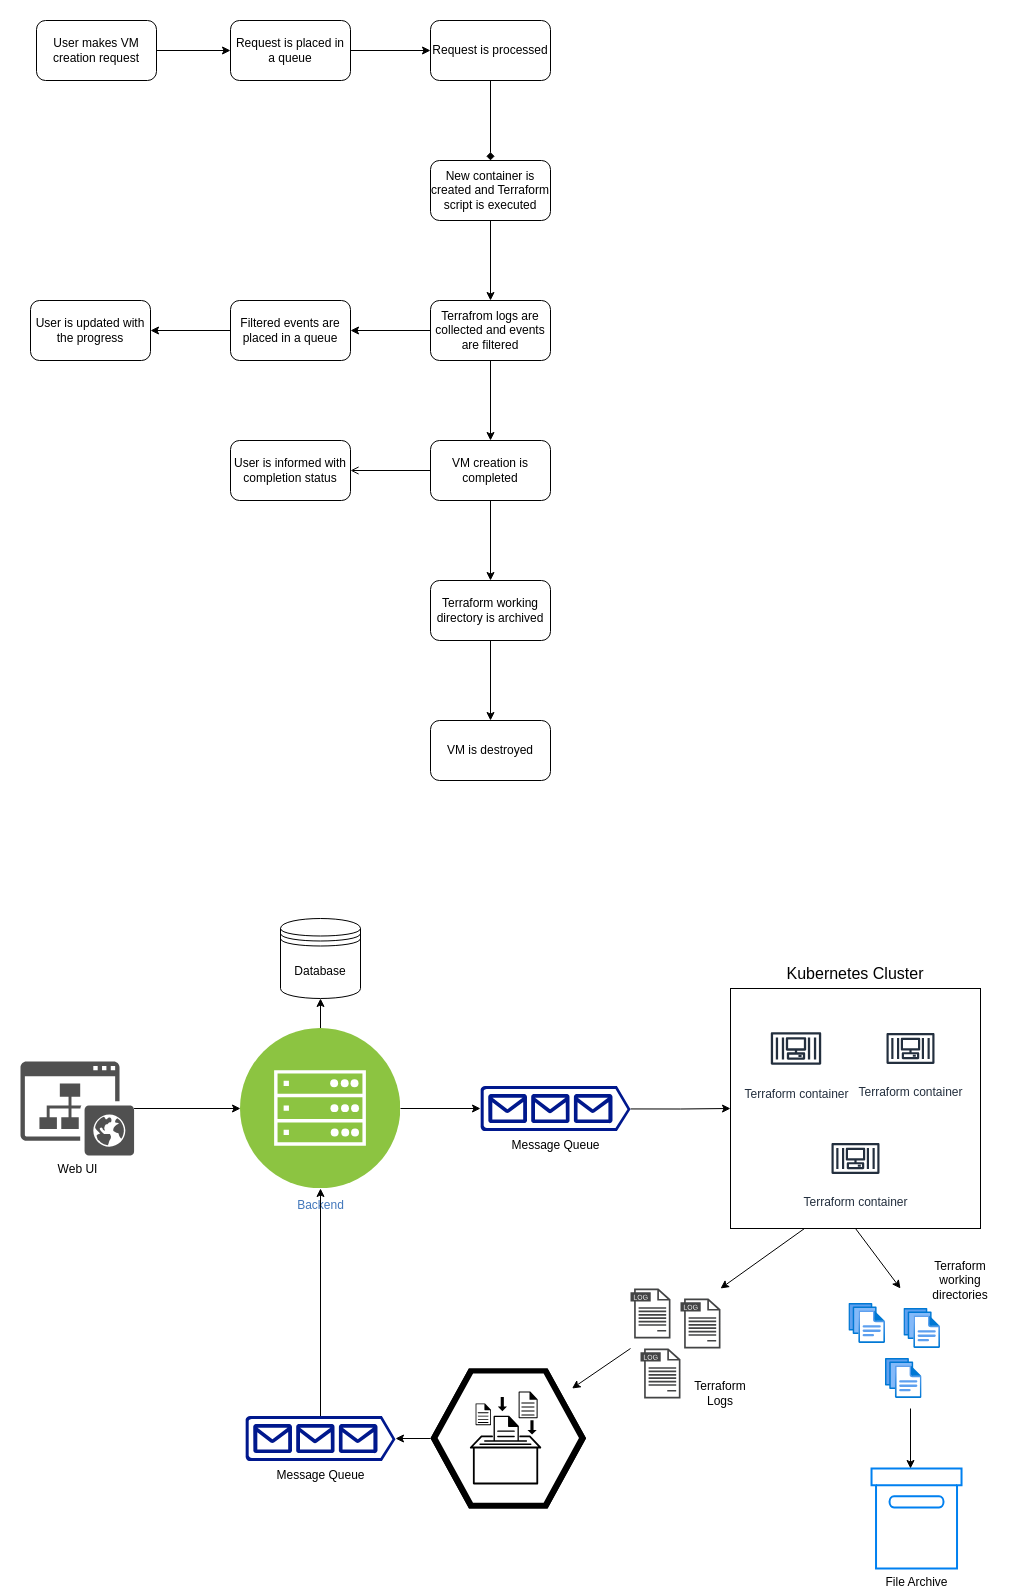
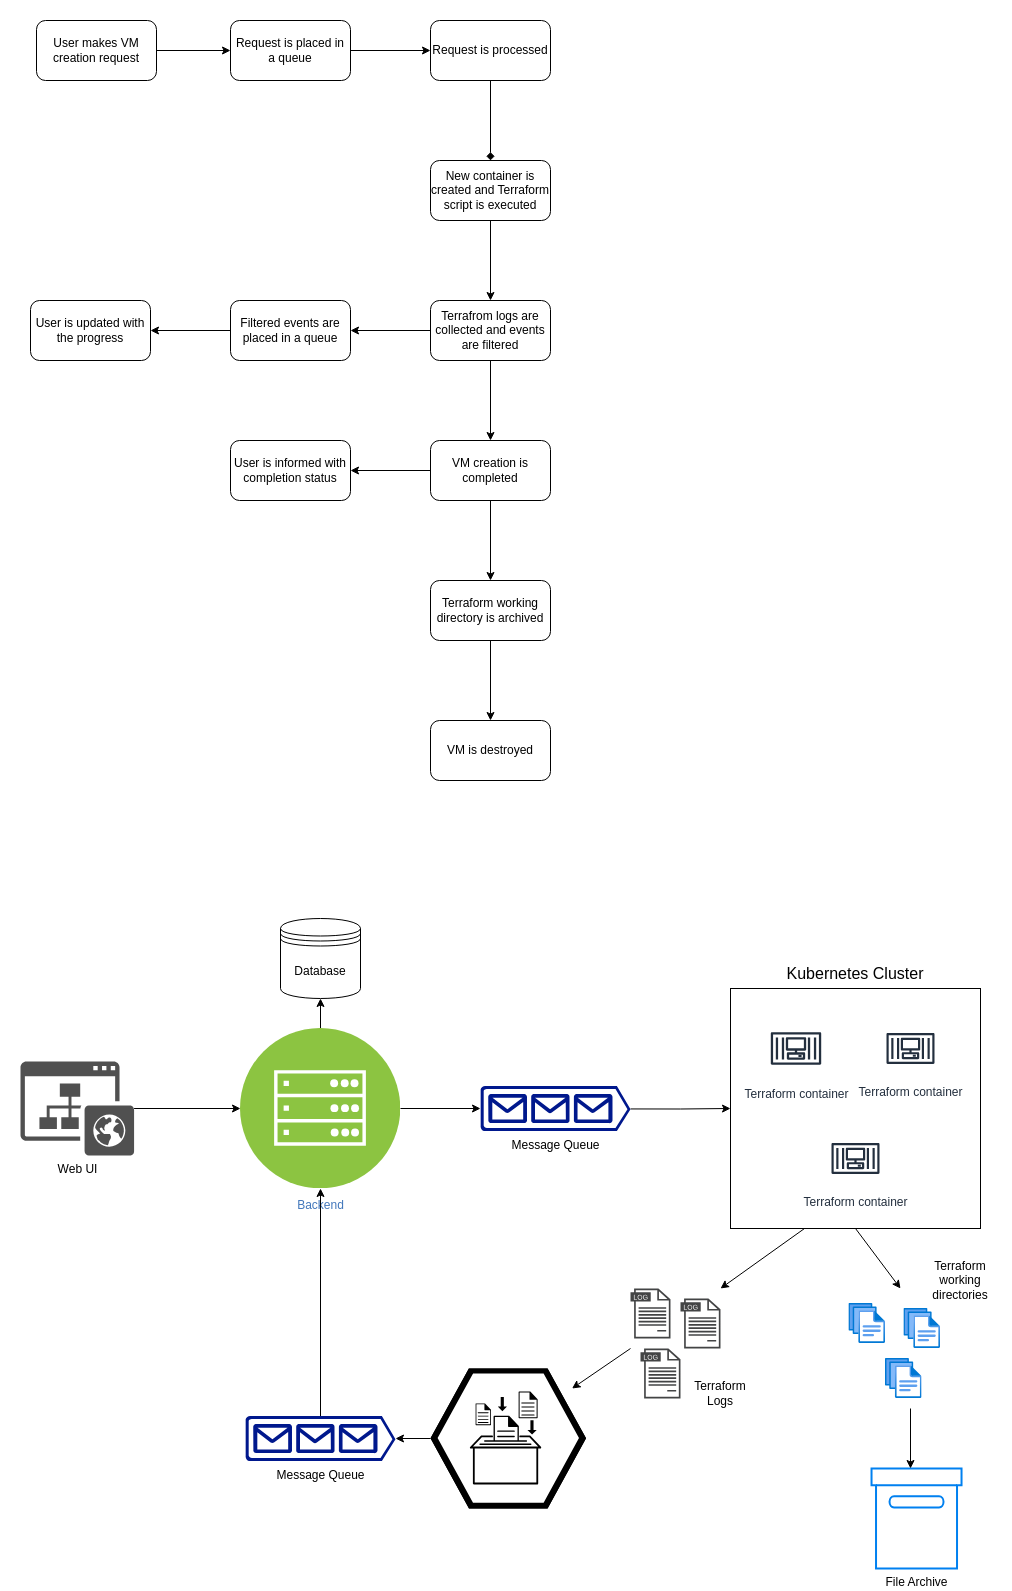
  <mxCell id="0" />
  <mxCell id="1" parent="0" />
  <mxCell id="2" style="edgeStyle=orthogonalEdgeStyle;rounded=0;orthogonalLoop=1;jettySize=auto;html=1;" edge="1" parent="1" source="3" target="5"><mxGeometry relative="1" as="geometry" /></mxCell>
  <mxCell id="3" value="User makes VM creation request" style="rounded=1;whiteSpace=wrap;html=1;" vertex="1" parent="1"><mxGeometry x="36" y="20" width="120" height="60" as="geometry" /></mxCell>
  <mxCell id="4" value="" style="edgeStyle=orthogonalEdgeStyle;rounded=0;orthogonalLoop=1;jettySize=auto;html=1;" edge="1" parent="1" source="5" target="7"><mxGeometry relative="1" as="geometry" /></mxCell>
  <mxCell id="5" value="Request is placed in a queue" style="rounded=1;whiteSpace=wrap;html=1;" vertex="1" parent="1"><mxGeometry x="230" y="20" width="120" height="60" as="geometry" /></mxCell>
  <mxCell id="6" value="" style="edgeStyle=orthogonalEdgeStyle;rounded=0;orthogonalLoop=1;jettySize=auto;html=1;endArrow=diamond;" edge="1" parent="1" source="7" target="9"><mxGeometry relative="1" as="geometry" /></mxCell>
  <mxCell id="7" value="Request is processed" style="whiteSpace=wrap;html=1;rounded=1;" vertex="1" parent="1"><mxGeometry x="430" y="20" width="120" height="60" as="geometry" /></mxCell>
  <mxCell id="8" value="" style="edgeStyle=orthogonalEdgeStyle;rounded=0;orthogonalLoop=1;jettySize=auto;html=1;" edge="1" parent="1" source="9" target="12"><mxGeometry relative="1" as="geometry" /></mxCell>
  <mxCell id="9" value="New container is created and Terraform script is executed" style="whiteSpace=wrap;html=1;rounded=1;" vertex="1" parent="1"><mxGeometry x="430" y="160" width="120" height="60" as="geometry" /></mxCell>
  <mxCell id="10" value="" style="edgeStyle=orthogonalEdgeStyle;rounded=0;orthogonalLoop=1;jettySize=auto;html=1;" edge="1" parent="1" source="12" target="14"><mxGeometry relative="1" as="geometry" /></mxCell>
  <mxCell id="11" value="" style="edgeStyle=orthogonalEdgeStyle;rounded=0;orthogonalLoop=1;jettySize=auto;html=1;" edge="1" parent="1" source="12" target="18"><mxGeometry relative="1" as="geometry" /></mxCell>
  <mxCell id="12" value="Terrafrom logs are collected and events are filtered" style="whiteSpace=wrap;html=1;rounded=1;" vertex="1" parent="1"><mxGeometry x="430" y="300" width="120" height="60" as="geometry" /></mxCell>
  <mxCell id="13" value="" style="edgeStyle=orthogonalEdgeStyle;rounded=0;orthogonalLoop=1;jettySize=auto;html=1;" edge="1" parent="1" source="14" target="15"><mxGeometry relative="1" as="geometry" /></mxCell>
  <mxCell id="14" value="Filtered events are placed in a queue" style="whiteSpace=wrap;html=1;rounded=1;" vertex="1" parent="1"><mxGeometry x="230" y="300" width="120" height="60" as="geometry" /></mxCell>
  <mxCell id="15" value="User is updated with the progress" style="whiteSpace=wrap;html=1;rounded=1;" vertex="1" parent="1"><mxGeometry x="30" y="300" width="120" height="60" as="geometry" /></mxCell>
  <mxCell id="16" value="" style="edgeStyle=orthogonalEdgeStyle;rounded=0;orthogonalLoop=1;jettySize=auto;html=1;" edge="1" parent="1" source="18" target="20"><mxGeometry relative="1" as="geometry" /></mxCell>
- <mxCell id="17" value="" style="edgeStyle=orthogonalEdgeStyle;rounded=0;orthogonalLoop=1;jettySize=auto;html=1;endArrow=open;" edge="1" parent="1" source="18" target="21"><mxGeometry relative="1" as="geometry" /></mxCell>
+ <mxCell id="17" value="" style="edgeStyle=orthogonalEdgeStyle;rounded=0;orthogonalLoop=1;jettySize=auto;html=1;" edge="1" parent="1" source="18" target="21"><mxGeometry relative="1" as="geometry" /></mxCell>
  <mxCell id="18" value="VM creation is completed" style="whiteSpace=wrap;html=1;rounded=1;" vertex="1" parent="1"><mxGeometry x="430" y="440" width="120" height="60" as="geometry" /></mxCell>
  <mxCell id="19" value="" style="edgeStyle=orthogonalEdgeStyle;rounded=0;orthogonalLoop=1;jettySize=auto;html=1;" edge="1" parent="1" source="20" target="22"><mxGeometry relative="1" as="geometry" /></mxCell>
  <mxCell id="20" value="Terraform working directory is archived" style="whiteSpace=wrap;html=1;rounded=1;" vertex="1" parent="1"><mxGeometry x="430" y="580" width="120" height="60" as="geometry" /></mxCell>
  <mxCell id="21" value="User is informed with completion status" style="whiteSpace=wrap;html=1;rounded=1;" vertex="1" parent="1"><mxGeometry x="230" y="440" width="120" height="60" as="geometry" /></mxCell>
  <mxCell id="22" value="VM is destroyed" style="whiteSpace=wrap;html=1;rounded=1;" vertex="1" parent="1"><mxGeometry x="430" y="720" width="120" height="60" as="geometry" /></mxCell>
  <mxCell id="23" style="edgeStyle=orthogonalEdgeStyle;rounded=0;orthogonalLoop=1;jettySize=auto;html=1;exitX=0.5;exitY=0;exitDx=0;exitDy=0;entryX=0.5;entryY=1;entryDx=0;entryDy=0;" edge="1" parent="1" source="24" target="27"><mxGeometry relative="1" as="geometry" /></mxCell>
  <mxCell id="24" value="Backend" style="image;aspect=fixed;perimeter=ellipsePerimeter;html=1;align=center;shadow=0;dashed=0;fontColor=#4277BB;labelBackgroundColor=default;fontSize=12;spacingTop=3;image=img/lib/ibm/infrastructure/mobile_backend.svg;" vertex="1" parent="1"><mxGeometry x="240" y="1028" width="160" height="160" as="geometry" /></mxCell>
  <mxCell id="25" style="edgeStyle=orthogonalEdgeStyle;rounded=0;orthogonalLoop=1;jettySize=auto;html=1;" edge="1" parent="1" source="26" target="24"><mxGeometry relative="1" as="geometry" /></mxCell>
  <mxCell id="26" value="Web UI" style="sketch=0;pointerEvents=1;shadow=0;dashed=0;html=1;strokeColor=none;fillColor=#505050;labelPosition=center;verticalLabelPosition=bottom;verticalAlign=top;outlineConnect=0;align=center;shape=mxgraph.office.sites.website_public;" vertex="1" parent="1"><mxGeometry x="20" y="1061" width="113.58" height="94" as="geometry" /></mxCell>
  <mxCell id="27" value="Database" style="shape=datastore;whiteSpace=wrap;html=1;" vertex="1" parent="1"><mxGeometry x="280" y="918" width="80" height="80" as="geometry" /></mxCell>
  <mxCell id="28" style="edgeStyle=orthogonalEdgeStyle;rounded=0;orthogonalLoop=1;jettySize=auto;html=1;exitX=1;exitY=0.51;exitDx=0;exitDy=0;exitPerimeter=0;entryX=0;entryY=0.5;entryDx=0;entryDy=0;" edge="1" parent="1" source="29" target="31"><mxGeometry relative="1" as="geometry" /></mxCell>
  <mxCell id="29" value="Message Queue" style="sketch=0;aspect=fixed;pointerEvents=1;shadow=0;dashed=0;html=1;strokeColor=none;labelPosition=center;verticalLabelPosition=bottom;verticalAlign=top;align=center;fillColor=#00188D;shape=mxgraph.azure.queue_generic" vertex="1" parent="1"><mxGeometry x="480" y="1085.5" width="150" height="45" as="geometry" /></mxCell>
  <mxCell id="30" style="edgeStyle=orthogonalEdgeStyle;rounded=0;orthogonalLoop=1;jettySize=auto;html=1;exitX=1;exitY=0.5;exitDx=0;exitDy=0;entryX=0;entryY=0.5;entryDx=0;entryDy=0;entryPerimeter=0;" edge="1" parent="1" source="24" target="29"><mxGeometry relative="1" as="geometry" /></mxCell>
  <mxCell id="31" value="" style="rounded=0;whiteSpace=wrap;html=1;" vertex="1" parent="1"><mxGeometry x="730" y="988" width="250" height="240" as="geometry" /></mxCell>
  <mxCell id="32" value="Terraform container" style="sketch=0;outlineConnect=0;fontColor=#232F3E;gradientColor=none;strokeColor=#232F3E;fillColor=#ffffff;dashed=0;verticalLabelPosition=bottom;verticalAlign=top;align=center;html=1;fontSize=12;fontStyle=0;aspect=fixed;shape=mxgraph.aws4.resourceIcon;resIcon=mxgraph.aws4.container_3;" vertex="1" parent="1"><mxGeometry x="764" y="1016.5" width="63" height="63" as="geometry" /></mxCell>
  <mxCell id="33" value="Terraform container" style="sketch=0;outlineConnect=0;fontColor=#232F3E;gradientColor=none;strokeColor=#232F3E;fillColor=#ffffff;dashed=0;verticalLabelPosition=bottom;verticalAlign=top;align=center;html=1;fontSize=12;fontStyle=0;aspect=fixed;shape=mxgraph.aws4.resourceIcon;resIcon=mxgraph.aws4.container_3;" vertex="1" parent="1"><mxGeometry x="880" y="1018" width="60" height="60" as="geometry" /></mxCell>
  <mxCell id="34" value="Terraform container" style="sketch=0;outlineConnect=0;fontColor=#232F3E;gradientColor=none;strokeColor=#232F3E;fillColor=#ffffff;dashed=0;verticalLabelPosition=bottom;verticalAlign=top;align=center;html=1;fontSize=12;fontStyle=0;aspect=fixed;shape=mxgraph.aws4.resourceIcon;resIcon=mxgraph.aws4.container_3;" vertex="1" parent="1"><mxGeometry x="825" y="1128" width="60" height="60" as="geometry" /></mxCell>
  <mxCell id="35" value="Kubernetes Cluster" style="text;html=1;strokeColor=none;fillColor=none;align=center;verticalAlign=middle;whiteSpace=wrap;rounded=0;fontSize=16;" vertex="1" parent="1"><mxGeometry x="785" y="958" width="140" height="30" as="geometry" /></mxCell>
  <mxCell id="36" value="" style="verticalLabelPosition=bottom;sketch=0;html=1;fillColor=#000000;strokeColor=#ffffff;verticalAlign=top;align=center;points=[[0,0.5,0],[0.125,0.25,0],[0.25,0,0],[0.5,0,0],[0.75,0,0],[0.875,0.25,0],[1,0.5,0],[0.875,0.75,0],[0.75,1,0],[0.5,1,0],[0.125,0.75,0]];pointerEvents=1;shape=mxgraph.cisco_safe.compositeIcon;bgIcon=mxgraph.cisco_safe.design.blank_device;resIcon=mxgraph.cisco_safe.design.log_collector_2;" vertex="1" parent="1"><mxGeometry x="430" y="1368" width="155.56" height="140" as="geometry" /></mxCell>
  <mxCell id="37" value="" style="sketch=0;pointerEvents=1;shadow=0;dashed=0;html=1;strokeColor=none;fillColor=#434445;aspect=fixed;labelPosition=center;verticalLabelPosition=bottom;verticalAlign=top;align=center;outlineConnect=0;shape=mxgraph.vvd.log_files;" vertex="1" parent="1"><mxGeometry x="630" y="1288" width="40" height="50" as="geometry" /></mxCell>
  <mxCell id="38" value="" style="sketch=0;pointerEvents=1;shadow=0;dashed=0;html=1;strokeColor=none;fillColor=#434445;aspect=fixed;labelPosition=center;verticalLabelPosition=bottom;verticalAlign=top;align=center;outlineConnect=0;shape=mxgraph.vvd.log_files;" vertex="1" parent="1"><mxGeometry x="640" y="1348" width="40" height="50" as="geometry" /></mxCell>
  <mxCell id="39" value="" style="sketch=0;pointerEvents=1;shadow=0;dashed=0;html=1;strokeColor=none;fillColor=#434445;aspect=fixed;labelPosition=center;verticalLabelPosition=bottom;verticalAlign=top;align=center;outlineConnect=0;shape=mxgraph.vvd.log_files;" vertex="1" parent="1"><mxGeometry x="680" y="1298" width="40" height="50" as="geometry" /></mxCell>
  <mxCell id="40" value="" style="endArrow=classic;html=1;rounded=0;exitX=0.296;exitY=1;exitDx=0;exitDy=0;exitPerimeter=0;" edge="1" parent="1" source="31"><mxGeometry width="50" height="50" relative="1" as="geometry"><mxPoint x="790" y="1378" as="sourcePoint" /><mxPoint x="720" y="1288" as="targetPoint" /></mxGeometry></mxCell>
  <mxCell id="41" value="" style="endArrow=classic;html=1;rounded=0;" edge="1" parent="1"><mxGeometry width="50" height="50" relative="1" as="geometry"><mxPoint x="630" y="1348" as="sourcePoint" /><mxPoint x="571.56" y="1388" as="targetPoint" /></mxGeometry></mxCell>
  <mxCell id="42" value="Terraform Logs" style="text;html=1;strokeColor=none;fillColor=none;align=center;verticalAlign=middle;whiteSpace=wrap;rounded=0;" vertex="1" parent="1"><mxGeometry x="690" y="1378" width="60" height="30" as="geometry" /></mxCell>
  <mxCell id="43" value="File Archive" style="html=1;verticalLabelPosition=bottom;align=center;labelBackgroundColor=#ffffff;verticalAlign=top;strokeWidth=2;strokeColor=#0080F0;shadow=0;dashed=0;shape=mxgraph.ios7.icons.box;" vertex="1" parent="1"><mxGeometry x="871.03" y="1468" width="90" height="100" as="geometry" /></mxCell>
  <mxCell id="44" value="" style="endArrow=classic;html=1;rounded=0;exitX=0.5;exitY=1;exitDx=0;exitDy=0;" edge="1" parent="1" source="31"><mxGeometry width="50" height="50" relative="1" as="geometry"><mxPoint x="814" y="1238" as="sourcePoint" /><mxPoint x="900" y="1288" as="targetPoint" /></mxGeometry></mxCell>
  <mxCell id="45" value="" style="endArrow=classic;html=1;rounded=0;" edge="1" parent="1"><mxGeometry width="50" height="50" relative="1" as="geometry"><mxPoint x="910" y="1408" as="sourcePoint" /><mxPoint x="910" y="1468" as="targetPoint" /></mxGeometry></mxCell>
  <mxCell id="46" value="" style="image;aspect=fixed;html=1;points=[];align=center;fontSize=12;image=img/lib/azure2/general/Files.svg;" vertex="1" parent="1"><mxGeometry x="848.43" y="1303" width="36.57" height="40" as="geometry" /></mxCell>
  <mxCell id="47" value="" style="image;aspect=fixed;html=1;points=[];align=center;fontSize=12;image=img/lib/azure2/general/Files.svg;" vertex="1" parent="1"><mxGeometry x="903.43" y="1308" width="36.57" height="40" as="geometry" /></mxCell>
  <mxCell id="48" value="" style="image;aspect=fixed;html=1;points=[];align=center;fontSize=12;image=img/lib/azure2/general/Files.svg;" vertex="1" parent="1"><mxGeometry x="885" y="1358" width="36.57" height="40" as="geometry" /></mxCell>
  <mxCell id="49" value="Terraform working directories" style="text;html=1;strokeColor=none;fillColor=none;align=center;verticalAlign=middle;whiteSpace=wrap;rounded=0;" vertex="1" parent="1"><mxGeometry x="930" y="1265" width="60" height="30" as="geometry" /></mxCell>
  <mxCell id="50" style="edgeStyle=orthogonalEdgeStyle;rounded=0;orthogonalLoop=1;jettySize=auto;html=1;exitX=0.5;exitY=0;exitDx=0;exitDy=0;exitPerimeter=0;" edge="1" parent="1" source="51" target="24"><mxGeometry relative="1" as="geometry" /></mxCell>
  <mxCell id="51" value="Message Queue" style="sketch=0;aspect=fixed;pointerEvents=1;shadow=0;dashed=0;html=1;strokeColor=none;labelPosition=center;verticalLabelPosition=bottom;verticalAlign=top;align=center;fillColor=#00188D;shape=mxgraph.azure.queue_generic" vertex="1" parent="1"><mxGeometry x="245" y="1415.5" width="150" height="45" as="geometry" /></mxCell>
  <mxCell id="52" style="edgeStyle=orthogonalEdgeStyle;rounded=0;orthogonalLoop=1;jettySize=auto;html=1;exitX=0;exitY=0.5;exitDx=0;exitDy=0;exitPerimeter=0;entryX=1;entryY=0.51;entryDx=0;entryDy=0;entryPerimeter=0;" edge="1" parent="1" source="36" target="51"><mxGeometry relative="1" as="geometry" /></mxCell>
